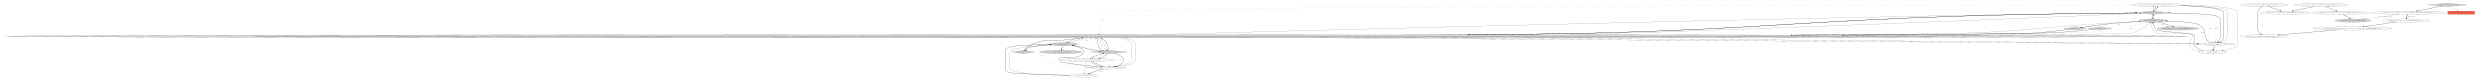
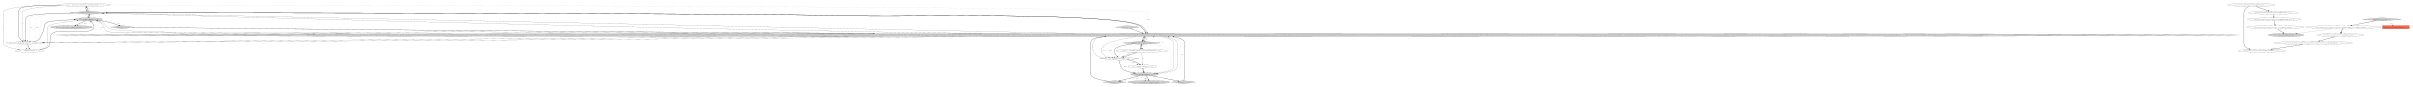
  digraph {
    fontname=Montserrat
    node [fillcolor=white fontname=Montserrat shape=ellipse style=filled]
    edge [fontname=Montserrat style=bold]
    n1 [label="String s = ((Build)run).getBuiltOnStr()@@@33@@@['1', '0', '0']"]
    n2 [fillcolor=lightgray label="getBuildTimeGraph['1', '0', '0']" shape=diamond]
    n3 [label="s != null@@@34@@@['1', '0', '0']" shape=diamond]
    n4 [label="l += ' ' + s@@@34@@@['1', '0', '0']"]
    n5 [fillcolor=lightgray label="return new Graph(getLastBuildTime(),500,400){@Override protected JFreeChart createGraph(){class ChartLabel{public ChartLabel(Run r){this.run = r}public int compareTo(ChartLabel that){return this.run.number - that.run.number}@Override public boolean equals(Object o){if (o == null || !.isAssignableFrom(o.getClass())) {return false}ChartLabel that = (ChartLabel)oreturn run == that.run}public java.awt.Color getColor(){Result r = run.getResult()if (r == Result.FAILURE) return ColorPalette.REDif (r == Result.UNSTABLE) return ColorPalette.YELLOWif (r == Result.ABORTED || r == Result.NOT_BUILT) return ColorPalette.GREYreturn ColorPalette.BLUE}@Override public int hashCode(){return run.hashCode()}@Override public String toString(){String l = run.getDisplayName()if (run instanceof Build) {String s = ((Build)run).getBuiltOnStr()if (s != null) l += ' ' + s}return l}}DataSetBuilder<String,ChartLabel> data = new DataSetBuilder<String,ChartLabel>()for (Run r : getNewBuilds()){if (r.isBuilding()) continuedata.add(((double)r.getDuration()) / (1000 * 60),\"min\",new ChartLabel(r))}final CategoryDataset dataset = data.build()final JFreeChart chart = ChartFactory.createStackedAreaChart(null,null,Messages.Job_minutes(),dataset,PlotOrientation.VERTICAL,false,true,false)chart.setBackgroundPaint(Color.white)final CategoryPlot plot = chart.getCategoryPlot()plot.setBackgroundPaint(Color.WHITE)plot.setOutlinePaint(null)plot.setForegroundAlpha(0.8f)plot.setRangeGridlinesVisible(true)plot.setRangeGridlinePaint(Color.black)CategoryAxis domainAxis = new ShiftedCategoryAxis(null)plot.setDomainAxis(domainAxis)domainAxis.setCategoryLabelPositions(CategoryLabelPositions.UP_90)domainAxis.setLowerMargin(0.0)domainAxis.setUpperMargin(0.0)domainAxis.setCategoryMargin(0.0)final NumberAxis rangeAxis = (NumberAxis)plot.getRangeAxis()ChartUtil.adjustChebyshev(dataset,rangeAxis)rangeAxis.setStandardTickUnits(NumberAxis.createIntegerTickUnits())StackedAreaRenderer ar = new StackedAreaRenderer2(){@Override public Paint getItemPaint(int row,int column){ChartLabel key = (ChartLabel)dataset.getColumnKey(column)return key.getColor()}@Override public String generateURL(CategoryDataset dataset,int row,int column){ChartLabel label = (ChartLabel)dataset.getColumnKey(column)return String.valueOf(label.run.number)}@Override public String generateToolTip(CategoryDataset dataset,int row,int column){ChartLabel label = (ChartLabel)dataset.getColumnKey(column)return label.run.getDisplayName() + \" : \" + label.run.getDurationString()}}plot.setRenderer(ar)plot.setInsets(new RectangleInsets(0,0,0,5.0))return chart}}@@@3@@@['1', '1', '0']"]
    n6 [fillcolor=lightgray label="return l@@@36@@@['1', '0', '0']"]
    n7 [label="s != null@@@34@@@['0', '1', '0']" shape=diamond]
    n8 [fillcolor=lightgray label="getBuildTimeGraph['0', '1', '0']" shape=diamond]
    n9 [fillcolor=lightgray label="return l@@@36@@@['0', '1', '0']"]
    n10 [label="domainAxis.setCategoryMargin(0.0)@@@8@@@['0', '0', '1']"]
    n11 [label="domainAxis.setLabelFont(CHART_FONT)@@@9@@@['0', '0', '1']"]
    n12 [label="domainAxis.setTickLabelFont(CHART_FONT)@@@10@@@['0', '0', '1']"]
    n13 [fillcolor=lightgray label="toString['1', '0', '0']" shape=diamond]
    n14 [fillcolor=lightgray label="return ColorPalette.BLUE@@@25@@@['1', '0', '0']"]
    n15 [fillcolor=lightgray label="return ColorPalette.BLUE@@@25@@@['0', '1', '0']"]
    n16 [label="plot.setDomainAxis(domainAxis)@@@4@@@['0', '0', '1']"]
    n17 [label="domainAxis.setCategoryLabelPositions(CategoryLabelPositions.UP_90)@@@5@@@['0', '0', '1']"]
    n18 [label="domainAxis.setLowerMargin(0.0)@@@6@@@['0', '0', '1']"]
    n19 [fillcolor=lightgray label="return domainAxis@@@11@@@['0', '0', '1']"]
    n20 [label="String s = ((Build)run).getBuiltOnStr()@@@33@@@['0', '1', '0']"]
    n21 [label="l += ' ' + s@@@34@@@['0', '1', '0']"]
    n22 [fillcolor=lightgray label="toString['0', '1', '0']" shape=diamond]
    n23 [label="domainAxis.setUpperMargin(0.0)@@@7@@@['0', '0', '1']"]
+   n24 [fillcolor=lightgray label="getColor['1', '0', '0']" shape=diamond]
    n25 [fillcolor=lightgray label="getColor['0', '1', '0']" shape=diamond]
    n26 [label="final CategoryAxis domainAxis = new NoOverlapCategoryAxis(null)@@@3@@@['0', '0', '1']"]
    n27 [fillcolor=tomato label="CategoryPlot plot@@@2@@@['0', '0', '1']" shape=box]
    n28 [fillcolor=lightgray label="configureDomainAxis['0', '0', '1']" shape=diamond]
    n1 -> n2
    n1 -> n3
    n1 -> n3 [label=s style=solid]
    n1 -> n4 [label=s style=solid]
    n1 -> n5 [label=true style=dotted]
    n2 -> n1
    n2 -> n1 [label=true style=dotted]
    n2 -> n3
    n2 -> n3 [label=true style=dotted]
    n2 -> n3 [label=false style=dotted]
    n2 -> n5
    n2 -> n6
    n3 -> n4 [label=true style=dotted]
    n3 -> n4
    n3 -> n6 [label=false style=dotted]
    n3 -> n6
    n4 -> n6 [label=l style=solid]
    n4 -> n6
    n5 -> n2 [label=r style=solid]
    n5 -> n2 [label=o style=solid]
    n5 -> n2
    n5 -> n3 [label=o style=solid]
    n5 -> n3 [label=r style=solid]
    n5 -> n6 [label=r style=solid]
    n5 -> n6 [label=l style=solid]
    n5 -> n7 [label=o style=solid]
    n5 -> n7 [label=r style=solid]
    n5 -> n8
    n5 -> n8 [label=o style=solid]
    n5 -> n8 [label=r style=solid]
    n5 -> n9 [label=l style=solid]
    n5 -> n9 [label=r style=solid]
    n6 -> n2
    n6 -> n5 [label=true style=dotted]
    n6 -> n13
    n6 -> n13 [label=true style=dotted]
    n6 -> n14
    n6 -> n14 [label=false style=dotted]
    n7 -> n9 [label=false style=dotted]
    n7 -> n9
    n7 -> n21 [label=true style=dotted]
    n7 -> n21
    n8 -> n5
    n8 -> n7 [label=true style=dotted]
    n8 -> n7 [label=false style=dotted]
    n8 -> n7
    n8 -> n9 [style=dotted]
    n8 -> n20 [label=true style=dotted]
    n8 -> n20
    n9 -> n5 [label=true style=dotted]
-   n9 -> n8
+   n9 -> n25
    n9 -> n15
    n9 -> n15 [label=false style=dotted]
    n9 -> n22
    n9 -> n22 [label=true style=dotted]
-   n11 -> n10
+   n10 -> n11
    n11 -> n12
    n12 -> n19
    n13 -> n5
    n16 -> n17
    n17 -> n18
    n20 -> n5 [label=true style=dotted]
    n20 -> n7
    n20 -> n7 [label=s style=solid]
    n20 -> n8
    n20 -> n21 [label=s style=solid]
    n21 -> n9
    n21 -> n9 [label=l style=solid]
    n22 -> n5
    n23 -> n10
    n23 -> n18
+   n24 -> n5
    n25 -> n5
    n26 -> n16
    n26 -> n16 [label=domainAxis style=solid]
    n26 -> n19 [label=domainAxis style=solid]
    n28 -> n26
    n28 -> n27 [label=true style=dotted]
  }
